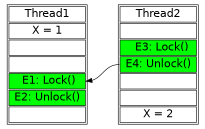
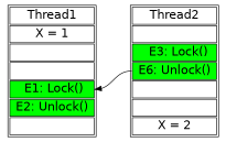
  digraph {
    rankdir=LR
    node [fontname=Helvetica fontsize=18 labeljust=r rankdir=LR shape=plaintext]
    edge [color=white style=invis]
    n1 [label=<<TABLE BGCOLOR="white">         <tr>  <td port="0"> Thread1 </td> </tr>        <tr>  <td> X = 1 </td> </tr>        <tr>  <td >   </td> </tr>        <tr>  <td >   </td> </tr>        <tr>  <td bgcolor="green" port="lock">  E1: Lock() </td> </tr>        <tr>  <td bgcolor="green" port="unlock"> E2: Unlock() </td> </tr>        <tr>  <td port="end">   </td> </tr>        </TABLE>>]
-   n2 [label=<<TABLE BGCOLOR="white">         <tr>  <td port="0"> Thread2 </td> </tr>        <tr>  <td >   </td> </tr>        <tr>  <td bgcolor="green" port="lock">   E3: Lock() </td> </tr>        <tr>  <td bgcolor="green" port="unlock"> E4: Unlock() </td> </tr>        <tr>  <td >   </td> </tr>        <tr>  <td >   </td> </tr>        <tr>  <td port="end"> X = 2 </td> </tr>        </TABLE>>]
+   n2 [label=<<TABLE BGCOLOR="white">         <tr>  <td port="0"> Thread2 </td> </tr>        <tr>  <td >   </td> </tr>        <tr>  <td bgcolor="green" port="lock">   E3: Lock() </td> </tr>        <tr>  <td bgcolor="green" port="unlock"> E6: Unlock() </td> </tr>        <tr>  <td >   </td> </tr>        <tr>  <td >   </td> </tr>        <tr>  <td port="end"> X = 2 </td> </tr>        </TABLE>>]
    n1 -> n2 [headport=end tailport=end]
    n1 -> n2 [headport=0 tailport=0]
    n2 -> n1 [headport=lock tailport=unlock color="" style=""]
  }
